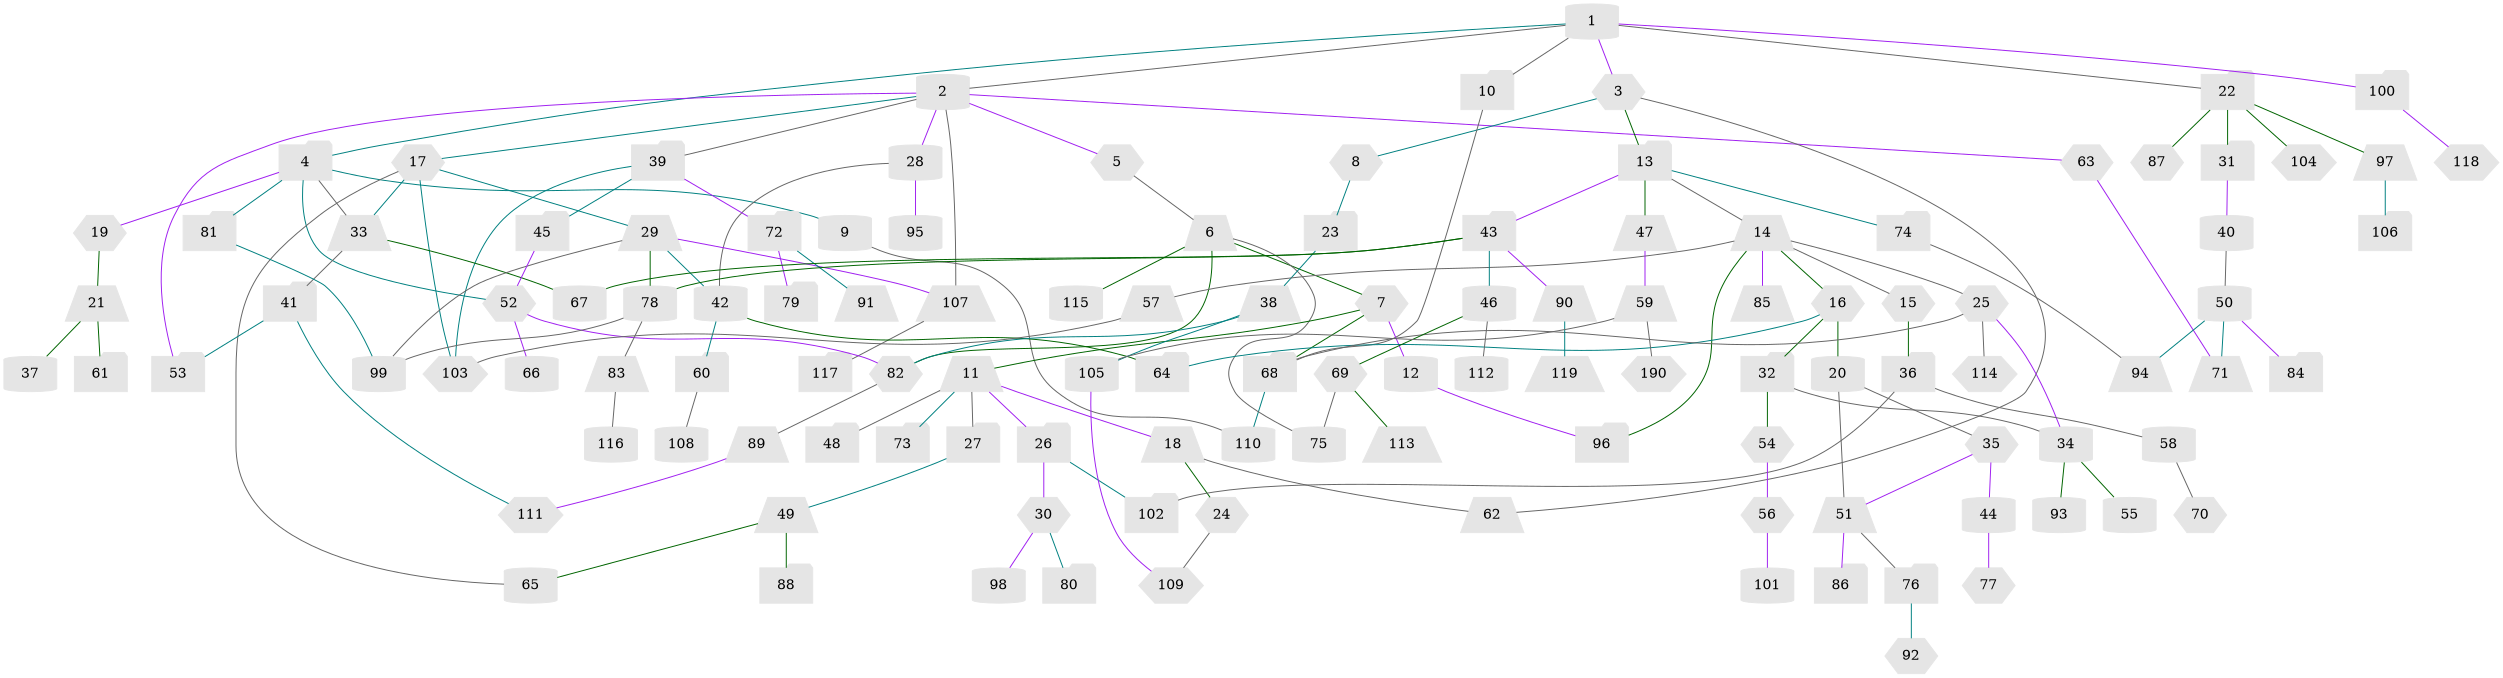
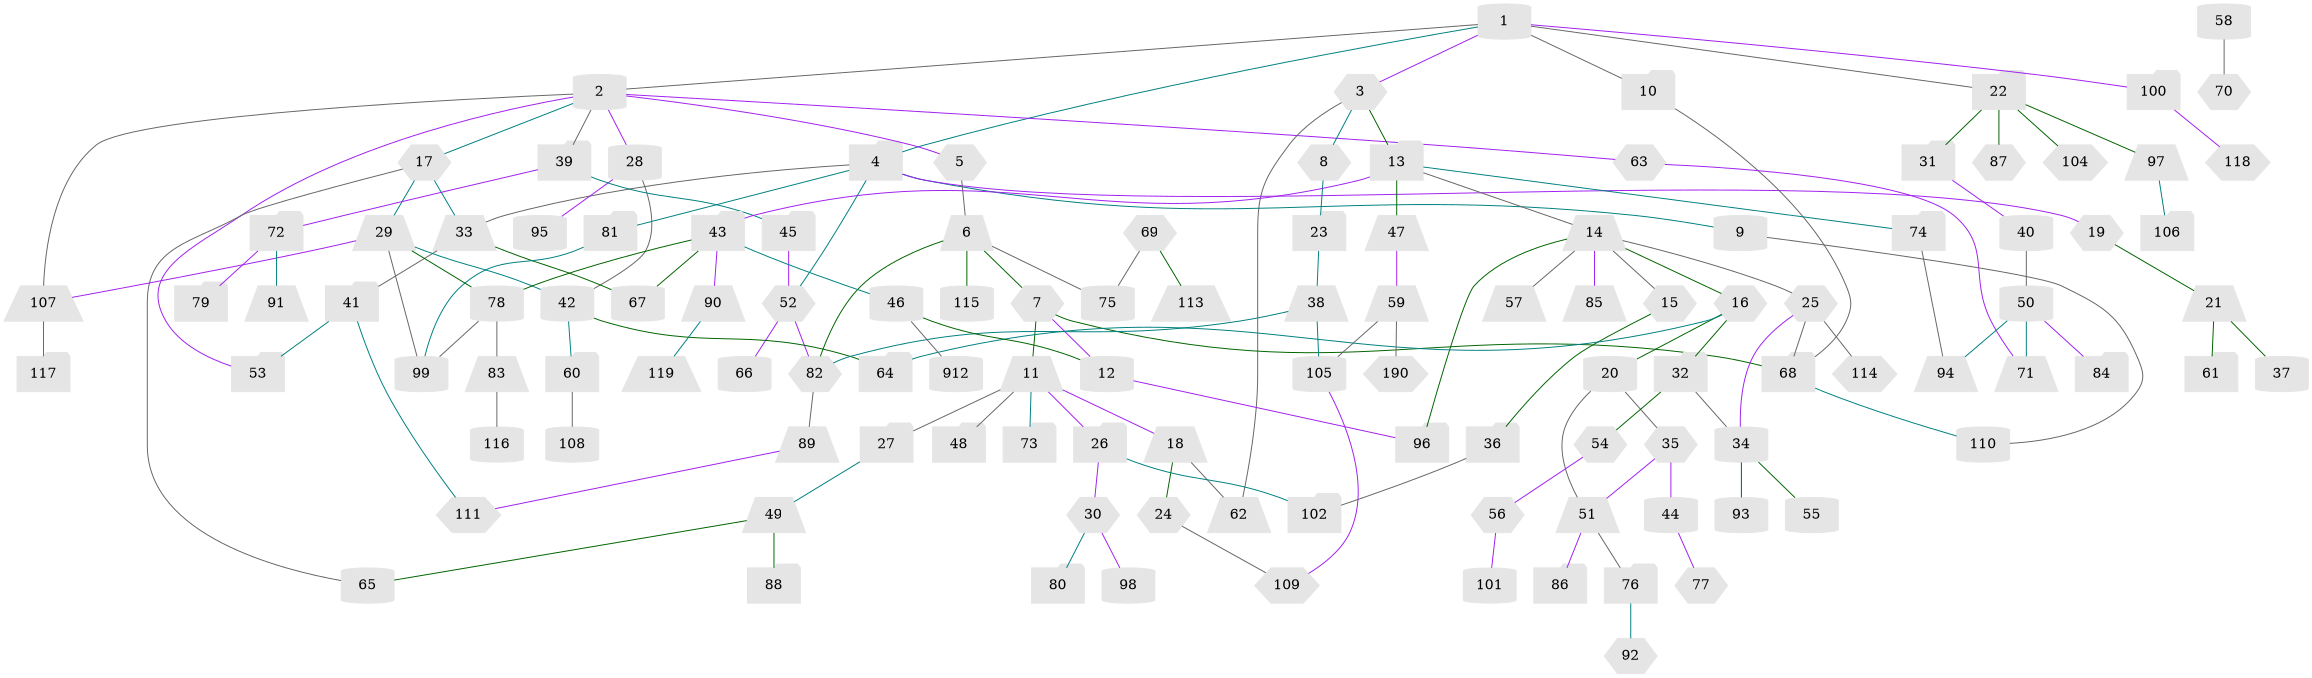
  graph {
    node [color=gray90 shape=folder style=filled]
    edge [color=gray40]
    1 [shape=cylinder]
    2 [shape=cylinder]
    3 [shape=hexagon]
    4
    10
    22
    100
    5 [shape=hexagon]
    17 [shape=hexagon]
    28 [shape=cylinder]
    39
    53
    63 [shape=hexagon]
    107 [shape=trapezium]
    8 [shape=hexagon]
    13
    62 [shape=trapezium]
    9 [shape=cylinder]
    19 [shape=hexagon]
    33 [shape=trapezium]
    52 [shape=hexagon]
    81
    68
    31
    87 [shape=hexagon]
    97 [shape=trapezium]
    104 [shape=hexagon]
    118 [shape=hexagon]
    6 [shape=trapezium]
    29 [shape=trapezium]
    65 [shape=cylinder]
-   103 [shape=hexagon]
    42 [shape=cylinder]
    95 [shape=cylinder]
    45
    72
    71 [shape=trapezium]
    117
    23
    14 [shape=trapezium]
    43
    47 [shape=trapezium]
    74
    110 [shape=cylinder]
    21 [shape=trapezium]
    41
    67 [shape=cylinder]
    82 [shape=hexagon]
    66 [shape=cylinder]
    99 [shape=cylinder]
    7 [shape=hexagon]
    75 [shape=cylinder]
    115 [shape=cylinder]
    11 [shape=trapezium]
    12 [shape=cylinder]
    89 [shape=trapezium]
    18 [shape=trapezium]
    26
    27
    48
    73
    96
    38 [shape=trapezium]
    24 [shape=hexagon]
    30 [shape=hexagon]
    102
    49 [shape=trapezium]
    15 [shape=hexagon]
    16 [shape=hexagon]
    25 [shape=hexagon]
    57 [shape=trapezium]
    85 [shape=trapezium]
    78 [shape=cylinder]
    46 [shape=cylinder]
    90 [shape=trapezium]
    59 [shape=trapezium]
    94 [shape=trapezium]
    36
    20 [shape=cylinder]
    32
    64
    34 [shape=cylinder]
    114 [shape=hexagon]
    58 [shape=cylinder]
    35 [shape=hexagon]
    51 [shape=trapezium]
    54 [shape=hexagon]
    109 [shape=hexagon]
    37 [shape=cylinder]
    61
    44 [shape=cylinder]
    76
    86
    40 [shape=cylinder]
    106
    105 [shape=cylinder]
    55 [shape=cylinder]
    93 [shape=cylinder]
    80
    98 [shape=cylinder]
    88
    60
    83 [shape=trapezium]
    50 [shape=cylinder]
    56 [shape=hexagon]
    111 [shape=hexagon]
    77 [shape=hexagon]
    70 [shape=hexagon]
    79
    91 [shape=trapezium]
    84
    108 [shape=cylinder]
    69 [shape=hexagon]
-   112 [shape=cylinder]
+   112 [shape=cylinder label=912]
    119 [shape=trapezium]
    113 [shape=trapezium]
    n117 [label=190 shape=hexagon]
    92 [shape=hexagon]
    101 [shape=cylinder]
    116 [shape=cylinder]
    1 -- 2
    1 -- 3 [color=purple]
    1 -- 4 [color=teal]
    1 -- 10
    1 -- 22
    1 -- 100 [color=purple]
    2 -- 5 [color=purple]
    2 -- 17 [color=teal]
    2 -- 28 [color=purple]
    2 -- 39
    2 -- 53 [color=purple]
    2 -- 63 [color=purple]
    2 -- 107
    3 -- 8 [color=teal]
    3 -- 13 [color=darkgreen]
    3 -- 62
    4 -- 9 [color=teal]
    4 -- 19 [color=purple]
    4 -- 33
    4 -- 52 [color=teal]
    4 -- 81 [color=teal]
    10 -- 68
    22 -- 31 [color=darkgreen]
    22 -- 87 [color=darkgreen]
    22 -- 97 [color=darkgreen]
    22 -- 104 [color=darkgreen]
    100 -- 118 [color=purple]
    5 -- 6
    17 -- 33 [color=teal]
    17 -- 29 [color=teal]
    17 -- 65
-   17 -- 103 [color=teal]
    28 -- 42
    28 -- 95 [color=purple]
-   39 -- 103 [color=teal]
    39 -- 45 [color=teal]
    39 -- 72 [color=purple]
    63 -- 71 [color=purple]
    107 -- 117
    8 -- 23 [color=teal]
    13 -- 14
    13 -- 43 [color=purple]
    13 -- 47 [color=darkgreen]
    13 -- 74 [color=teal]
    9 -- 110
    19 -- 21 [color=darkgreen]
    33 -- 41
    33 -- 67 [color=darkgreen]
    52 -- 82 [color=purple]
    52 -- 66 [color=purple]
    81 -- 99 [color=teal]
    68 -- 110 [color=teal]
    31 -- 40 [color=purple]
    97 -- 106 [color=teal]
    6 -- 82 [color=darkgreen]
    6 -- 7 [color=darkgreen]
    6 -- 75
    6 -- 115 [color=darkgreen]
    29 -- 107 [color=purple]
    29 -- 42 [color=teal]
    29 -- 99
    29 -- 78 [color=darkgreen]
    42 -- 64 [color=darkgreen]
    42 -- 60 [color=teal]
    45 -- 52 [color=purple]
    72 -- 79 [color=purple]
    72 -- 91 [color=teal]
    23 -- 38 [color=teal]
    14 -- 96 [color=darkgreen]
    14 -- 15
    14 -- 16 [color=darkgreen]
    14 -- 25
    14 -- 57
    14 -- 85 [color=purple]
    43 -- 67 [color=darkgreen]
    43 -- 78 [color=darkgreen]
    43 -- 46 [color=teal]
    43 -- 90 [color=purple]
    47 -- 59 [color=purple]
    74 -- 94
    21 -- 37 [color=darkgreen]
    21 -- 61 [color=darkgreen]
    41 -- 53 [color=teal]
    41 -- 111 [color=teal]
    82 -- 89
    7 -- 68 [color=darkgreen]
    7 -- 11 [color=darkgreen]
    7 -- 12 [color=purple]
    11 -- 18 [color=purple]
    11 -- 26 [color=purple]
    11 -- 27
    11 -- 48
    11 -- 73 [color=teal]
    12 -- 96 [color=purple]
    89 -- 111 [color=purple]
    18 -- 62
    18 -- 24 [color=darkgreen]
    26 -- 30 [color=purple]
    26 -- 102 [color=teal]
    27 -- 49 [color=teal]
    38 -- 82 [color=teal]
    38 -- 105 [color=teal]
    24 -- 109
    30 -- 80 [color=teal]
    30 -- 98 [color=purple]
    49 -- 65 [color=darkgreen]
    49 -- 88 [color=darkgreen]
    15 -- 36 [color=darkgreen]
    16 -- 20 [color=darkgreen]
    16 -- 32 [color=darkgreen]
    16 -- 64 [color=teal]
    25 -- 68
    25 -- 34 [color=purple]
    25 -- 114
-   57 -- 103
    78 -- 99
    78 -- 83
-   46 -- 69 [color=darkgreen]
+   46 -- 12 [color=darkgreen]
    46 -- 112
    90 -- 119 [color=teal]
    59 -- 105
    59 -- n117
    36 -- 102
-   36 -- 58
    20 -- 35
    20 -- 51
    32 -- 34
    32 -- 54 [color=darkgreen]
    34 -- 55 [color=darkgreen]
    34 -- 93 [color=darkgreen]
    58 -- 70
    35 -- 51 [color=purple]
    35 -- 44 [color=purple]
    51 -- 76
    51 -- 86 [color=purple]
    54 -- 56 [color=purple]
    44 -- 77 [color=purple]
    76 -- 92 [color=teal]
    40 -- 50
    105 -- 109 [color=purple]
    60 -- 108
    83 -- 116
    50 -- 71 [color=teal]
    50 -- 94 [color=teal]
    50 -- 84 [color=purple]
    56 -- 101 [color=purple]
    69 -- 75
    69 -- 113 [color=darkgreen]
  }
